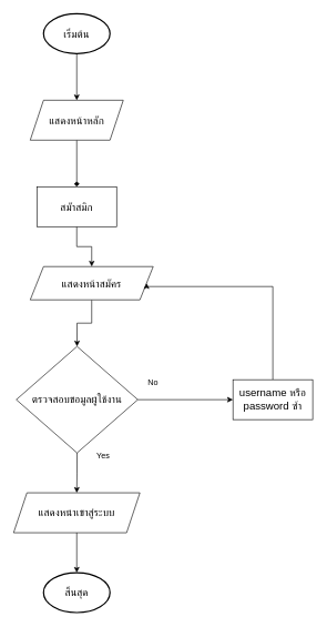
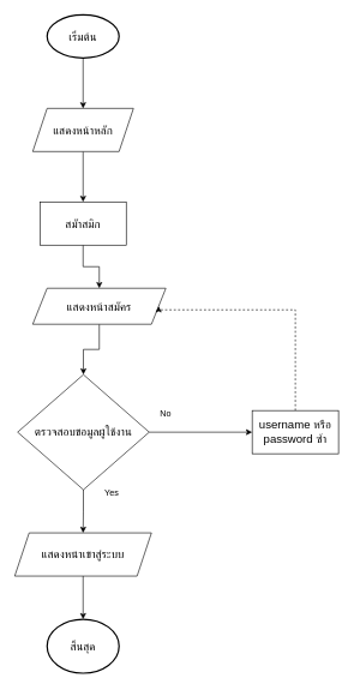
  <mxCell id="0" />
  <mxCell id="1" parent="0" />
  <mxCell id="2" style="edgeStyle=orthogonalEdgeStyle;rounded=0;orthogonalLoop=1;jettySize=auto;html=1;exitX=0.5;exitY=1;exitDx=0;exitDy=0;exitPerimeter=0;" parent="1" source="3" target="5" edge="1"><mxGeometry relative="1" as="geometry" /></mxCell>
  <mxCell id="3" value="&lt;font style=&quot;font-size: 16px;&quot;&gt;เริ่มต้น&lt;/font&gt;" style="strokeWidth=2;html=1;shape=mxgraph.flowchart.start_1;whiteSpace=wrap;" parent="1" vertex="1"><mxGeometry x="65" y="20" width="100" height="60" as="geometry" /></mxCell>
- <mxCell id="4" style="edgeStyle=orthogonalEdgeStyle;rounded=0;orthogonalLoop=1;jettySize=auto;html=1;exitX=0.5;exitY=1;exitDx=0;exitDy=0;entryX=0.5;entryY=0;entryDx=0;entryDy=0;endArrow=diamond;" parent="1" source="5" target="7" edge="1"><mxGeometry relative="1" as="geometry" /></mxCell>
+ <mxCell id="4" style="edgeStyle=orthogonalEdgeStyle;rounded=0;orthogonalLoop=1;jettySize=auto;html=1;exitX=0.5;exitY=1;exitDx=0;exitDy=0;entryX=0.5;entryY=0;entryDx=0;entryDy=0;" parent="1" source="5" target="7" edge="1"><mxGeometry relative="1" as="geometry" /></mxCell>
  <mxCell id="5" value="&lt;font style=&quot;font-size: 16px;&quot;&gt;แสดงหน้าหลัก&lt;/font&gt;" style="shape=parallelogram;perimeter=parallelogramPerimeter;whiteSpace=wrap;html=1;fixedSize=1;" parent="1" vertex="1"><mxGeometry x="45" y="150" width="140" height="60" as="geometry" /></mxCell>
  <mxCell id="6" style="edgeStyle=orthogonalEdgeStyle;rounded=0;orthogonalLoop=1;jettySize=auto;html=1;exitX=0.5;exitY=1;exitDx=0;exitDy=0;entryX=0.5;entryY=0;entryDx=0;entryDy=0;" parent="1" source="7" target="12" edge="1"><mxGeometry relative="1" as="geometry" /></mxCell>
  <mxCell id="7" value="&lt;font style=&quot;font-size: 16px;&quot;&gt;สมัาสมิก&lt;/font&gt;" style="rounded=0;whiteSpace=wrap;html=1;" parent="1" vertex="1"><mxGeometry x="55" y="280" width="120" height="60" as="geometry" /></mxCell>
  <mxCell id="8" style="edgeStyle=orthogonalEdgeStyle;rounded=0;orthogonalLoop=1;jettySize=auto;html=1;exitX=1;exitY=0.5;exitDx=0;exitDy=0;entryX=0;entryY=0.5;entryDx=0;entryDy=0;" parent="1" source="10" target="14" edge="1"><mxGeometry relative="1" as="geometry" /></mxCell>
  <mxCell id="9" style="edgeStyle=orthogonalEdgeStyle;rounded=0;orthogonalLoop=1;jettySize=auto;html=1;exitX=0.5;exitY=1;exitDx=0;exitDy=0;entryX=0.5;entryY=0;entryDx=0;entryDy=0;" parent="1" source="10" target="16" edge="1"><mxGeometry relative="1" as="geometry" /></mxCell>
  <mxCell id="10" value="&lt;font style=&quot;font-size: 16px;&quot;&gt;ตรวจสอบข้อมูลผู้ใช้งาน&lt;/font&gt;" style="rhombus;whiteSpace=wrap;html=1;" parent="1" vertex="1"><mxGeometry x="24" y="520" width="182.86" height="160" as="geometry" /></mxCell>
  <mxCell id="11" style="edgeStyle=orthogonalEdgeStyle;rounded=0;orthogonalLoop=1;jettySize=auto;html=1;exitX=0.5;exitY=1;exitDx=0;exitDy=0;entryX=0.5;entryY=0;entryDx=0;entryDy=0;" parent="1" source="12" target="10" edge="1"><mxGeometry relative="1" as="geometry" /></mxCell>
  <mxCell id="12" value="&lt;font style=&quot;font-size: 16px;&quot;&gt;แสดงหน้าสมัคร&lt;/font&gt;" style="shape=parallelogram;perimeter=parallelogramPerimeter;whiteSpace=wrap;html=1;fixedSize=1;" parent="1" vertex="1"><mxGeometry x="45" y="400" width="185" height="50" as="geometry" /></mxCell>
- <mxCell id="13" style="edgeStyle=orthogonalEdgeStyle;rounded=0;orthogonalLoop=1;jettySize=auto;html=1;exitX=0.5;exitY=0;exitDx=0;exitDy=0;entryX=1;entryY=0.5;entryDx=0;entryDy=0;" parent="1" source="14" target="12" edge="1"><mxGeometry relative="1" as="geometry"><Array as="points"><mxPoint x="410" y="430" /></Array></mxGeometry></mxCell>
+ <mxCell id="13" style="edgeStyle=orthogonalEdgeStyle;rounded=0;orthogonalLoop=1;jettySize=auto;html=1;exitX=0.5;exitY=0;exitDx=0;exitDy=0;entryX=1;entryY=0.5;entryDx=0;entryDy=0;dashed=1;" parent="1" source="14" target="12" edge="1"><mxGeometry relative="1" as="geometry"><Array as="points"><mxPoint x="410" y="430" /></Array></mxGeometry></mxCell>
  <mxCell id="14" value="&lt;font style=&quot;font-size: 16px;&quot;&gt;username หรือ password ซ้ำ&lt;/font&gt;" style="rounded=0;whiteSpace=wrap;html=1;" parent="1" vertex="1"><mxGeometry x="350" y="570" width="120" height="60" as="geometry" /></mxCell>
  <mxCell id="15" style="edgeStyle=orthogonalEdgeStyle;rounded=0;orthogonalLoop=1;jettySize=auto;html=1;exitX=0.5;exitY=1;exitDx=0;exitDy=0;" parent="1" source="16" target="19" edge="1"><mxGeometry relative="1" as="geometry" /></mxCell>
  <mxCell id="16" value="&lt;font style=&quot;font-size: 16px;&quot;&gt;แสดงหน้าเข้าสู่ระบบ&lt;/font&gt;" style="shape=parallelogram;perimeter=parallelogramPerimeter;whiteSpace=wrap;html=1;fixedSize=1;" parent="1" vertex="1"><mxGeometry x="20" y="740" width="190" height="60" as="geometry" /></mxCell>
  <mxCell id="17" value="Yes" style="text;html=1;align=center;verticalAlign=middle;whiteSpace=wrap;rounded=0;" parent="1" vertex="1"><mxGeometry x="125" y="670" width="60" height="30" as="geometry" /></mxCell>
  <mxCell id="18" value="No" style="text;html=1;align=center;verticalAlign=middle;whiteSpace=wrap;rounded=0;" parent="1" vertex="1"><mxGeometry x="200" y="560" width="60" height="30" as="geometry" /></mxCell>
- <mxCell id="19" value="&lt;span style=&quot;font-size: 16px;&quot;&gt;สิ้นสุด&lt;/span&gt;" style="strokeWidth=2;html=1;shape=mxgraph.flowchart.start_1;whiteSpace=wrap;" parent="1" vertex="1"><mxGeometry x="65" y="860" width="100" height="60" as="geometry" /></mxCell>
+ <mxCell id="19" value="&lt;span style=&quot;font-size: 16px;&quot;&gt;สิ้นสุด&lt;/span&gt;" style="strokeWidth=2;html=1;shape=mxgraph.flowchart.start_1;whiteSpace=wrap;" parent="1" vertex="1"><mxGeometry x="65" y="860" width="100" height="75" as="geometry" /></mxCell>
